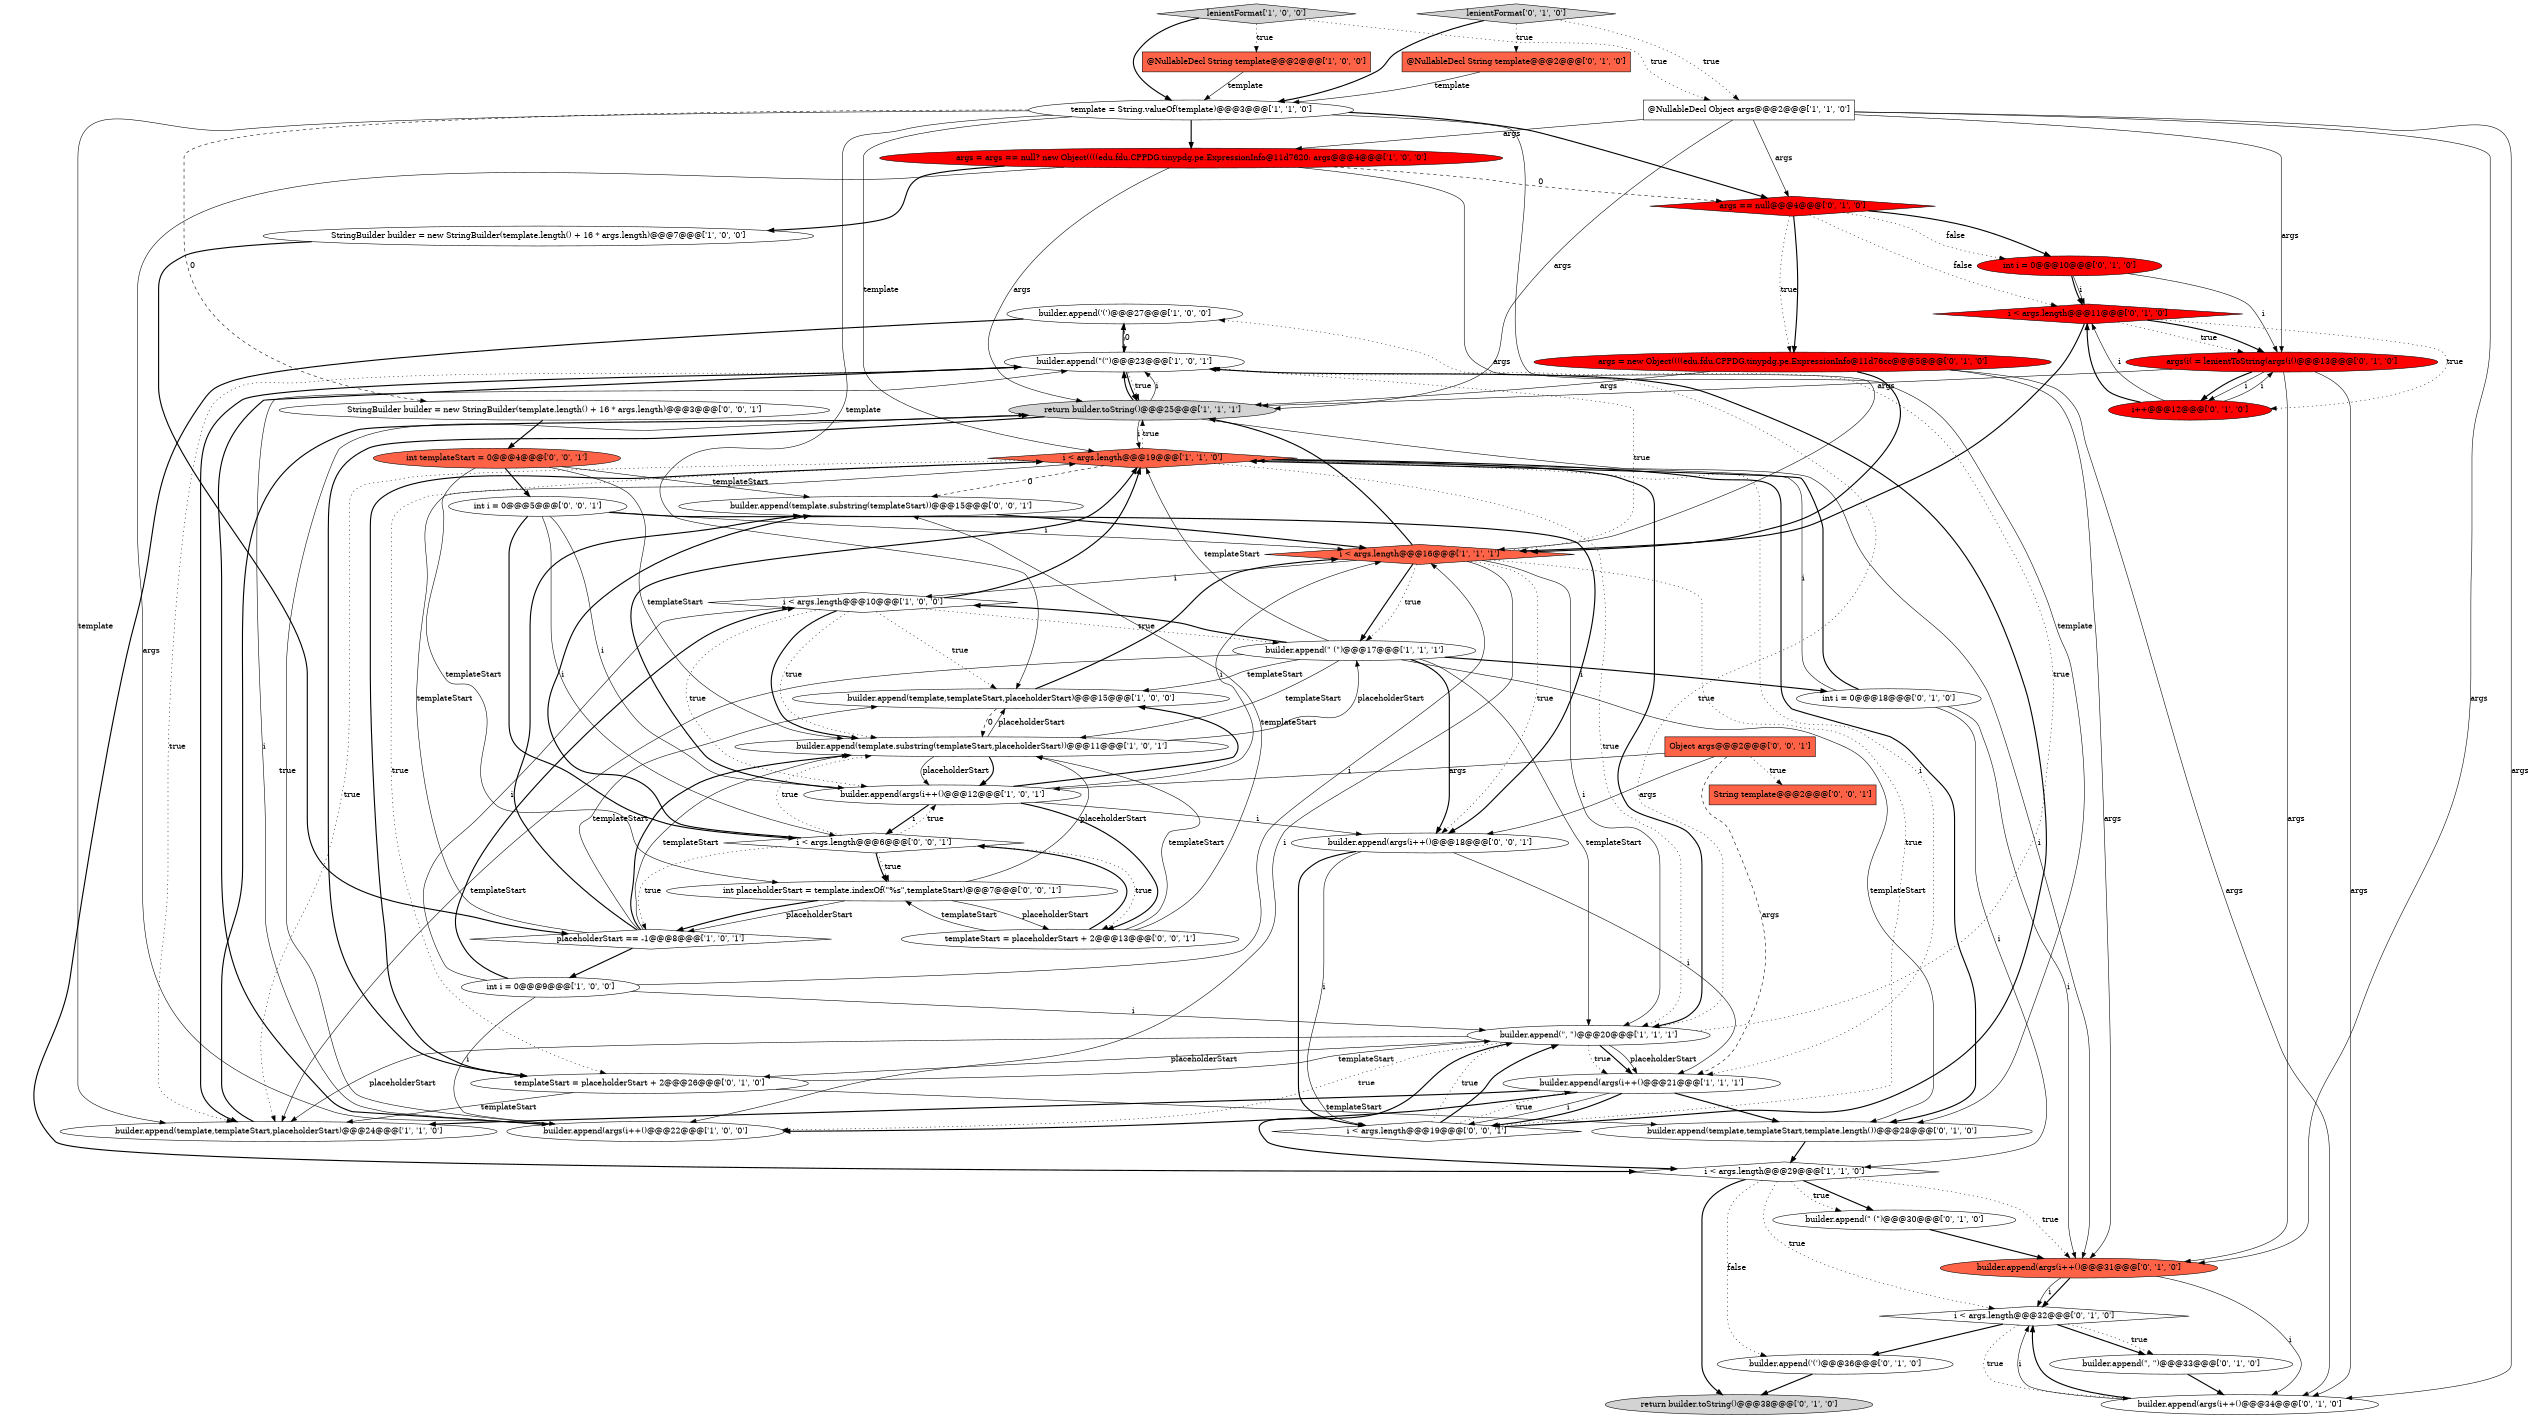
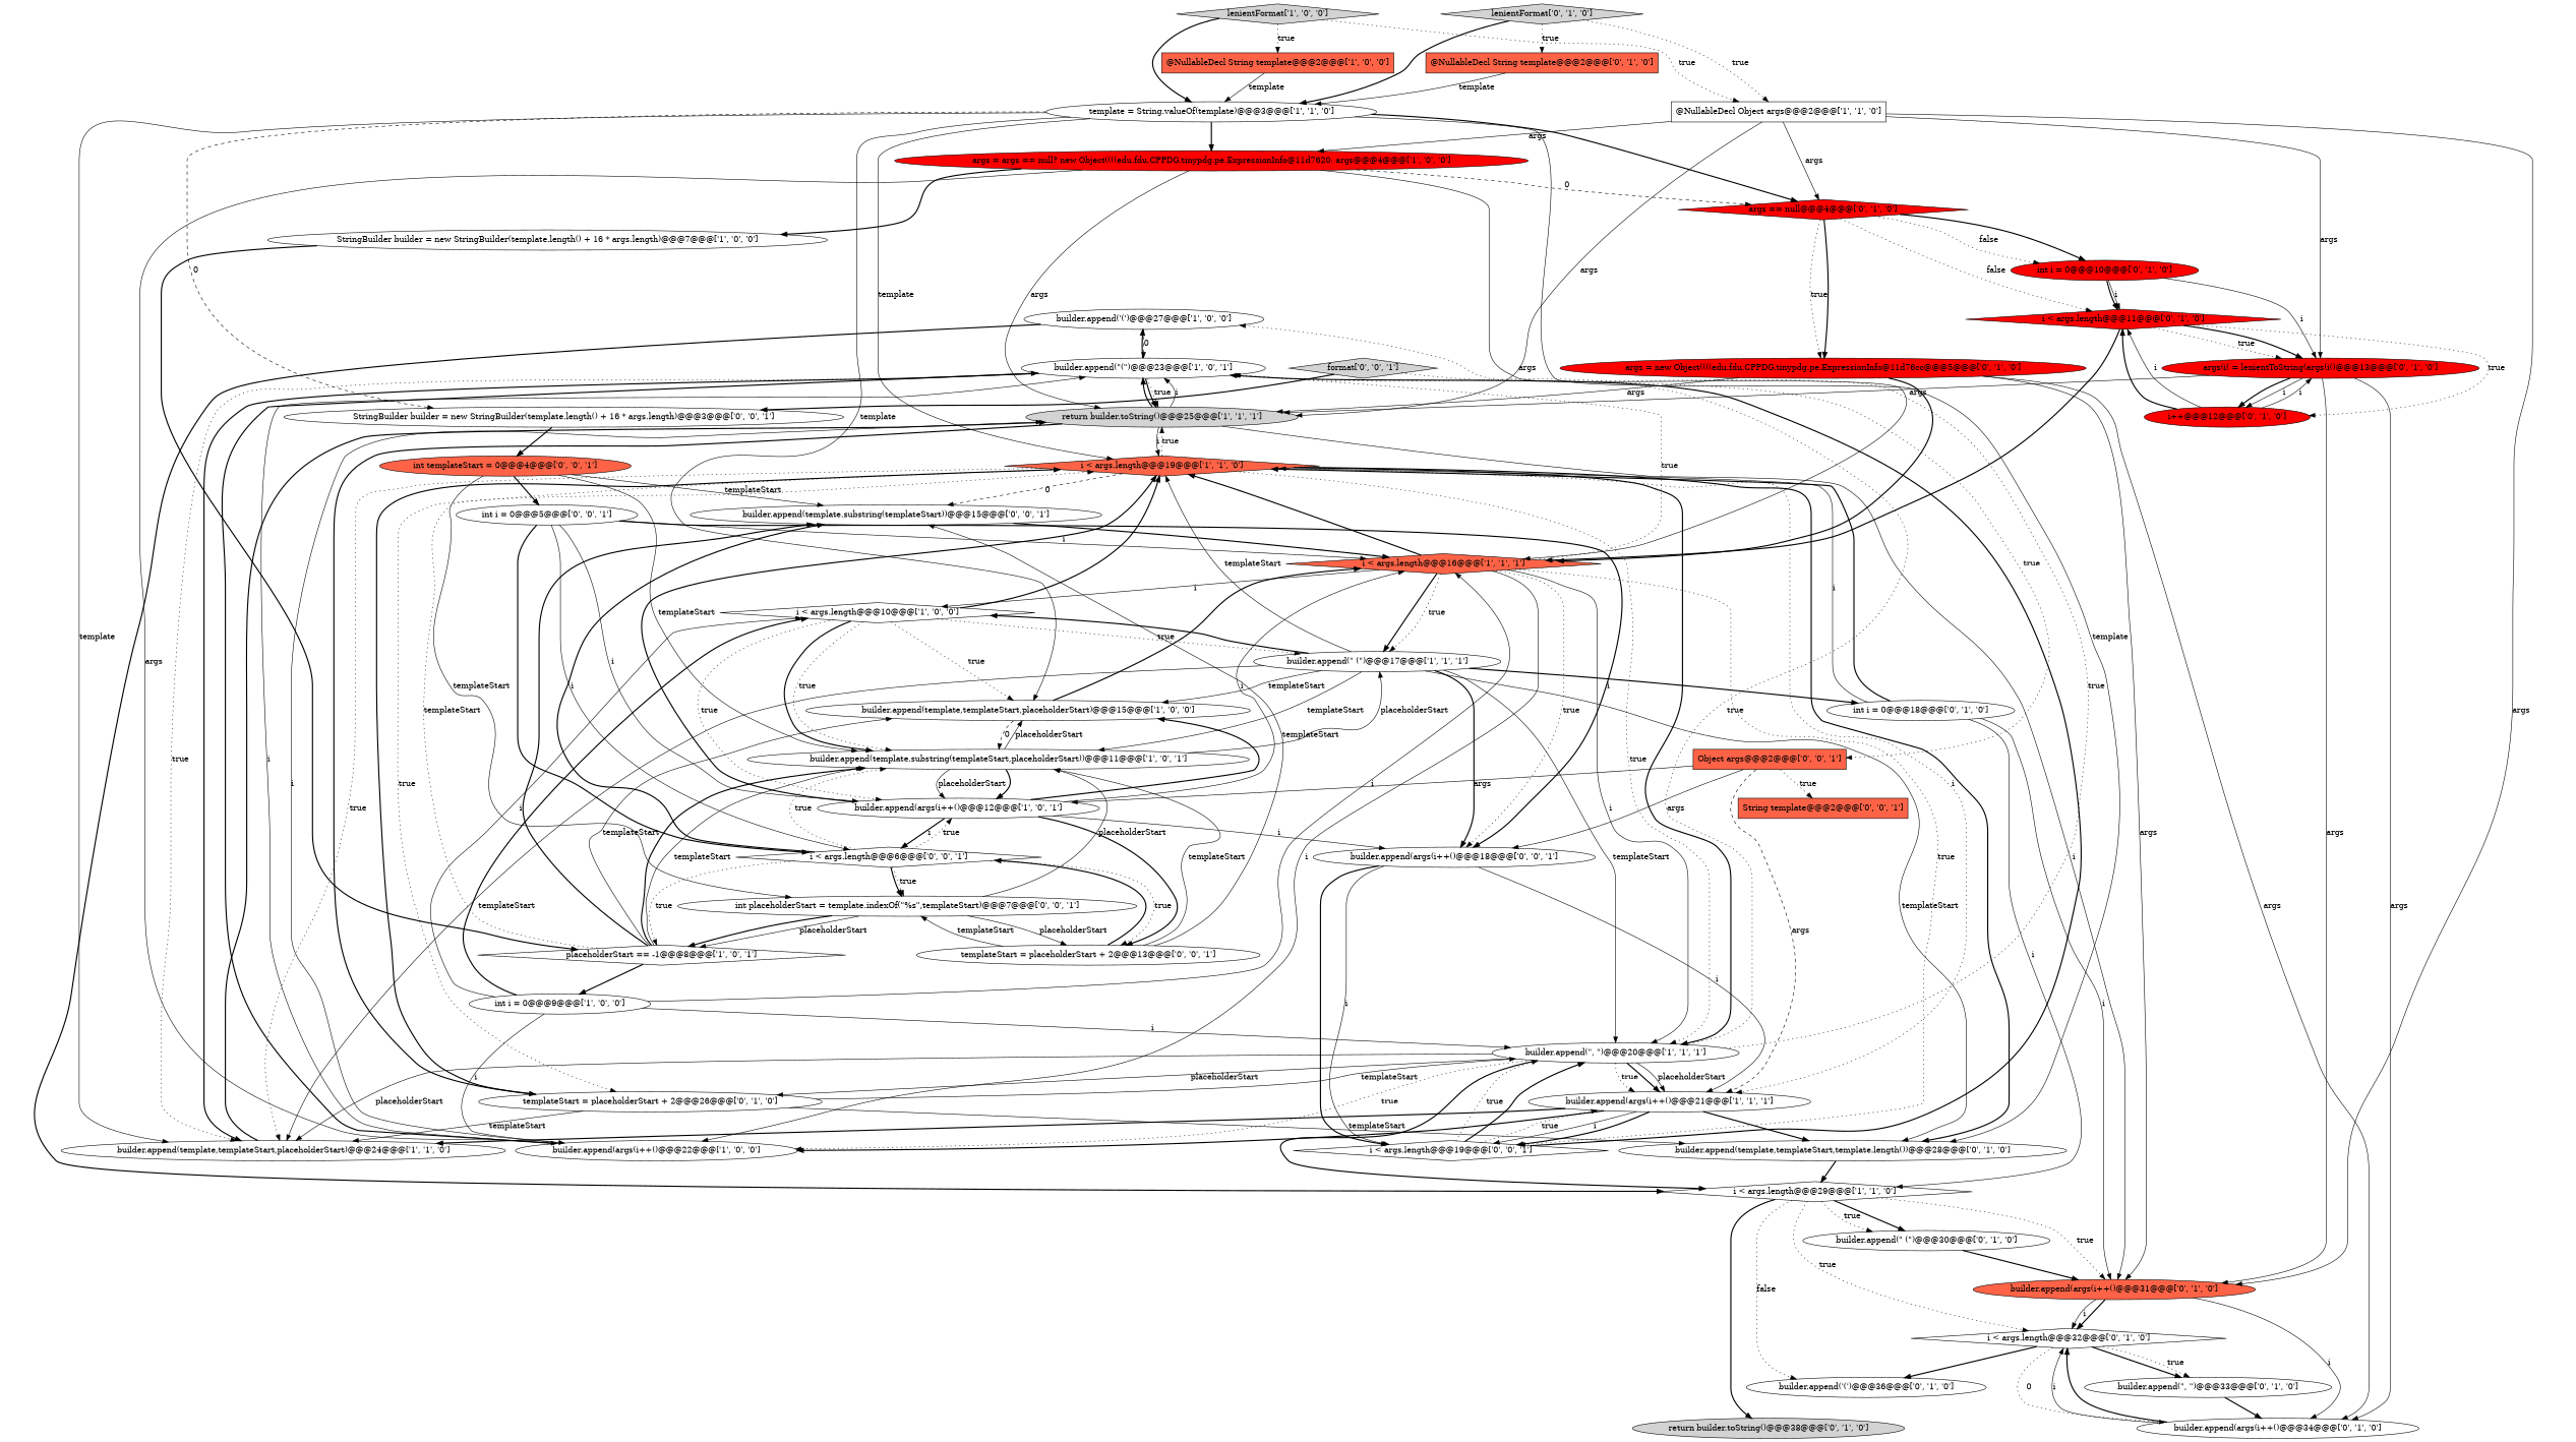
  digraph {
    node [fillcolor=white shape=ellipse style=filled]
    edge [style=solid]
    n1 [label="builder.append('(')@@@27@@@['1', '0', '0']"]
    n2 [label="builder.append(\"(\")@@@23@@@['1', '0', '1']"]
    n3 [label="i < args.length@@@29@@@['1', '1', '0']" shape=diamond]
    n4 [label="builder.append(template,templateStart,placeholderStart)@@@24@@@['1', '1', '0']"]
    n5 [fillcolor=lightgray label="return builder.toString()@@@25@@@['1', '1', '1']"]
    n6 [label="builder.append(\" (\")@@@30@@@['0', '1', '0']"]
    n7 [fillcolor=tomato label="builder.append(args(i++()@@@31@@@['0', '1', '0']"]
    n8 [label="i < args.length@@@32@@@['0', '1', '0']" shape=diamond]
    n9 [fillcolor=lightgray label="return builder.toString()@@@38@@@['0', '1', '0']"]
    n10 [label="builder.append('(')@@@36@@@['0', '1', '0']"]
    n11 [label="templateStart = placeholderStart + 2@@@26@@@['0', '1', '0']"]
    n12 [fillcolor=tomato label="i < args.length@@@19@@@['1', '1', '0']" shape=diamond]
    n13 [label="builder.append(template,templateStart,template.length())@@@28@@@['0', '1', '0']"]
    n14 [label="builder.append(\", \")@@@20@@@['1', '1', '1']"]
    n15 [label="builder.append(args(i++()@@@21@@@['1', '1', '1']"]
    n16 [label="builder.append(template.substring(templateStart))@@@15@@@['0', '0', '1']"]
    n17 [label="builder.append(args(i++()@@@22@@@['1', '0', '0']"]
    n18 [label="i < args.length@@@19@@@['0', '0', '1']" shape=diamond]
    n19 [fillcolor=tomato label="i < args.length@@@16@@@['1', '1', '1']" shape=diamond]
    n20 [label="template = String.valueOf(template)@@@3@@@['1', '1', '0']"]
    n21 [label="builder.append(template,templateStart,placeholderStart)@@@15@@@['1', '0', '0']"]
    n22 [fillcolor=red label="args == null@@@4@@@['0', '1', '0']" shape=diamond]
    n23 [fillcolor=red label="args = args == null? new Object((((edu.fdu.CPPDG.tinypdg.pe.ExpressionInfo@11d7620: args@@@4@@@['1', '0', '0']"]
    n24 [label="StringBuilder builder = new StringBuilder(template.length() + 16 * args.length)@@@3@@@['0', '0', '1']"]
    n25 [label="builder.append(template.substring(templateStart,placeholderStart))@@@11@@@['1', '0', '1']"]
    n26 [fillcolor=red label="int i = 0@@@10@@@['0', '1', '0']"]
    n27 [fillcolor=red label="args = new Object((((edu.fdu.CPPDG.tinypdg.pe.ExpressionInfo@11d76cc@@@5@@@['0', '1', '0']"]
    n28 [fillcolor=red label="i < args.length@@@11@@@['0', '1', '0']" shape=diamond]
    n29 [label="StringBuilder builder = new StringBuilder(template.length() + 16 * args.length)@@@7@@@['1', '0', '0']"]
    n30 [fillcolor=tomato label="int templateStart = 0@@@4@@@['0', '0', '1']"]
    n31 [label="placeholderStart == -1@@@8@@@['1', '0', '1']" shape=diamond]
    n32 [label="int i = 0@@@9@@@['1', '0', '0']"]
    n33 [label="builder.append(args(i++()@@@12@@@['1', '0', '1']"]
    n34 [label="builder.append(\" (\")@@@17@@@['1', '1', '1']"]
    n35 [label="builder.append(args(i++()@@@18@@@['0', '0', '1']"]
    n36 [label="i < args.length@@@10@@@['1', '0', '0']" shape=diamond]
    n37 [label="templateStart = placeholderStart + 2@@@13@@@['0', '0', '1']"]
    n38 [label="int placeholderStart = template.indexOf(\"%s\",templateStart)@@@7@@@['0', '0', '1']"]
    n39 [label="i < args.length@@@6@@@['0', '0', '1']" shape=diamond]
    n40 [fillcolor=red label="args(i( = lenientToString(args(i()@@@13@@@['0', '1', '0']"]
    n41 [label="builder.append(args(i++()@@@34@@@['0', '1', '0']"]
    n42 [fillcolor=red label="i++@@@12@@@['0', '1', '0']"]
    n43 [fillcolor=tomato label="Object args@@@2@@@['0', '0', '1']" shape=box]
    n44 [fillcolor=tomato label="String template@@@2@@@['0', '0', '1']" shape=box]
    n45 [fillcolor=lightgray label="lenientFormat['1', '0', '0']" shape=diamond]
    n46 [fillcolor=tomato label="@NullableDecl String template@@@2@@@['1', '0', '0']" shape=box]
    n47 [label="@NullableDecl Object args@@@2@@@['1', '1', '0']" shape=box]
    n48 [label="builder.append(\", \")@@@33@@@['0', '1', '0']"]
    n49 [label="int i = 0@@@18@@@['0', '1', '0']"]
    n50 [label="int i = 0@@@5@@@['0', '0', '1']"]
+   n51 [fillcolor=lightgray label="format['0', '0', '1']" shape=diamond]
    n52 [fillcolor=lightgray label="lenientFormat['0', '1', '0']" shape=diamond]
    n53 [fillcolor=tomato label="@NullableDecl String template@@@2@@@['0', '1', '0']" shape=box]
    n1 -> n2 [label=0 style=dashed]
    n1 -> n3 [style=bold]
    n2 -> n1 [style=bold]
    n2 -> n4 [style=bold]
    n2 -> n4 [label=true style=dotted]
    n2 -> n5 [style=bold]
    n2 -> n5 [label=true style=dotted]
    n3 -> n6 [style=bold]
    n3 -> n6 [label=true style=dotted]
    n3 -> n7 [label=true style=dotted]
    n3 -> n8 [label=true style=dotted]
    n3 -> n9 [style=bold]
    n3 -> n10 [label=false style=dotted]
    n4 -> n5 [style=bold]
    n5 -> n2 [label=i]
    n5 -> n2 [style=bold]
    n5 -> n7 [label=i]
    n5 -> n11 [style=bold]
    n5 -> n12 [label=i]
    n6 -> n7 [style=bold]
    n7 -> n8 [style=bold]
    n7 -> n8 [label=i]
    n7 -> n41 [label=i]
    n8 -> n10 [style=bold]
-   n8 -> n41 [label=true style=dotted]
+   n8 -> n41 [label=0 style=dotted]
    n8 -> n48 [style=bold]
    n8 -> n48 [label=true style=dotted]
-   n10 -> n9 [style=bold]
    n11 -> n4 [label=templateStart]
    n11 -> n12 [style=bold]
    n11 -> n13 [label=templateStart]
    n11 -> n14 [label=templateStart]
    n12 -> n4 [label=true style=dotted]
    n12 -> n5 [label=true style=dotted]
    n12 -> n11 [label=true style=dotted]
    n12 -> n13 [style=bold]
    n12 -> n14 [style=bold]
    n12 -> n14 [label=true style=dotted]
    n12 -> n15 [label=i style=dotted]
    n12 -> n16 [label=0 style=dashed]
    n13 -> n3 [style=bold]
    n14 -> n1 [label=true style=dotted]
    n14 -> n2 [label=true style=dotted]
    n14 -> n3 [style=bold]
    n14 -> n4 [label=placeholderStart]
    n14 -> n11 [label=placeholderStart]
    n14 -> n15 [label=true style=dotted]
    n14 -> n15 [style=bold]
    n14 -> n15 [label=placeholderStart]
    n14 -> n17 [label=true style=dotted]
    n15 -> n4 [style=bold]
    n15 -> n13 [style=bold]
    n15 -> n17 [style=bold]
    n15 -> n18 [label=i]
    n15 -> n18 [style=bold]
    n16 -> n19 [style=bold]
    n17 -> n2 [label=i]
    n17 -> n2 [style=bold]
-   n17 -> n5 [label=true]
+   n17 -> n5 [label=i]
    n18 -> n2 [style=bold]
    n18 -> n14 [label=true style=dotted]
    n18 -> n14 [style=bold]
    n18 -> n15 [label=true style=dotted]
    n19 -> n2 [label=true style=dotted]
-   n19 -> n5 [style=bold]
+   n19 -> n12 [style=bold]
    n19 -> n14 [label=i]
    n19 -> n17 [label=i]
    n19 -> n18 [label=true style=dotted]
    n19 -> n34 [style=bold]
    n19 -> n34 [label=true style=dotted]
    n19 -> n35 [label=true style=dotted]
    n19 -> n36 [label=i]
    n20 -> n4 [label=template]
    n20 -> n12 [label=template]
    n20 -> n13 [label=template]
    n20 -> n21 [label=template]
    n20 -> n22 [style=bold]
    n20 -> n23 [style=bold]
    n20 -> n24 [label=0 style=dashed]
    n21 -> n19 [style=bold]
    n21 -> n25 [label=0 style=dashed]
    n22 -> n26 [style=bold]
    n22 -> n26 [label=false style=dotted]
    n22 -> n27 [label=true style=dotted]
    n22 -> n27 [style=bold]
    n22 -> n28 [label=false style=dotted]
    n23 -> n5 [label=args]
    n23 -> n17 [label=args]
    n23 -> n19 [label=args]
    n23 -> n22 [label=0 style=dashed]
    n23 -> n29 [style=bold]
    n24 -> n30 [style=bold]
    n25 -> n21 [label=placeholderStart]
    n25 -> n33 [style=bold]
    n25 -> n33 [label=placeholderStart]
    n25 -> n34 [label=placeholderStart]
    n26 -> n28 [label=i]
    n26 -> n28 [style=bold]
    n26 -> n40 [label=i]
    n27 -> n5 [label=args]
    n27 -> n7 [label=args]
    n27 -> n19 [style=bold]
    n27 -> n41 [label=args]
    n28 -> n19 [style=bold]
    n28 -> n40 [label=true style=dotted]
    n28 -> n40 [style=bold]
    n28 -> n42 [label=true style=dotted]
    n29 -> n31 [style=bold]
    n30 -> n16 [label=templateStart]
    n30 -> n25 [label=templateStart]
    n30 -> n38 [label=templateStart]
    n30 -> n50 [style=bold]
-   n31 -> n12 [label=templateStart]
+   n31 -> n12 [label=templateStart style=dotted]
    n31 -> n16 [style=bold]
    n31 -> n21 [label=templateStart]
    n31 -> n25 [label=templateStart]
    n31 -> n25 [style=bold]
    n31 -> n32 [style=bold]
    n32 -> n14 [label=i]
    n32 -> n17 [label=i]
    n32 -> n19 [label=i]
    n32 -> n36 [label=i]
    n32 -> n36 [style=bold]
    n33 -> n12 [style=bold]
    n33 -> n19 [label=i]
    n33 -> n21 [style=bold]
    n33 -> n35 [label=i]
    n33 -> n37 [style=bold]
    n33 -> n39 [label=i style=bold]
    n34 -> n4 [label=templateStart]
    n34 -> n12 [label=templateStart]
    n34 -> n13 [label=templateStart]
    n34 -> n14 [label=templateStart]
    n34 -> n21 [label=templateStart]
    n34 -> n25 [label=templateStart]
    n34 -> n35 [style=bold]
    n34 -> n36 [style=bold]
    n34 -> n49 [style=bold]
    n35 -> n15 [label=i]
    n35 -> n18 [style=bold]
    n35 -> n18 [label=i]
    n36 -> n12 [style=bold]
    n36 -> n21 [label=true style=dotted]
    n36 -> n25 [label=true style=dotted]
    n36 -> n25 [style=bold]
    n36 -> n33 [label=true style=dotted]
    n36 -> n34 [label=true style=dotted]
    n37 -> n16 [label=templateStart]
    n37 -> n25 [label=templateStart]
    n37 -> n38 [label=templateStart]
    n37 -> n39 [style=bold]
    n38 -> n25 [label=placeholderStart]
    n38 -> n31 [label=placeholderStart]
    n38 -> n31 [style=bold]
    n38 -> n37 [label=placeholderStart]
    n39 -> n16 [style=bold]
    n39 -> n25 [label=true style=dotted]
    n39 -> n31 [label=true style=dotted]
    n39 -> n33 [label=true style=dotted]
    n39 -> n37 [label=true style=dotted]
    n39 -> n38 [label=true style=dotted]
    n39 -> n38 [style=bold]
    n40 -> n5 [label=args]
    n40 -> n7 [label=args]
    n40 -> n41 [label=args]
    n40 -> n42 [style=bold]
    n40 -> n42 [label=i]
    n41 -> n8 [label=i]
    n41 -> n8 [style=bold]
    n42 -> n28 [style=bold]
    n42 -> n28 [label=i]
    n42 -> n40 [label=i]
    n43 -> n15 [label=args style=dashed]
    n43 -> n33 [label=args]
    n43 -> n35 [label=args]
    n43 -> n44 [label=true style=dotted]
    n45 -> n20 [style=bold]
    n45 -> n46 [label=true style=dotted]
    n45 -> n47 [label=true style=dotted]
    n46 -> n20 [label=template]
    n47 -> n5 [label=args]
    n47 -> n7 [label=args]
    n47 -> n22 [label=args]
    n47 -> n23 [label=args]
    n47 -> n40 [label=args]
-   n47 -> n41 [label=args]
    n48 -> n41 [style=bold]
    n49 -> n3 [label=i]
    n49 -> n7 [label=i]
    n49 -> n12 [label=i]
    n49 -> n12 [style=bold]
    n50 -> n19 [label=i]
    n50 -> n33 [label=i]
    n50 -> n35 [label=i style=bold]
    n50 -> n39 [label=i]
    n50 -> n39 [style=bold]
+   n51 -> n24 [style=bold]
+   n51 -> n43 [label=true style=dotted]
    n52 -> n20 [style=bold]
    n52 -> n47 [label=true style=dotted]
    n52 -> n53 [label=true style=dotted]
    n53 -> n20 [label=template]
  }
